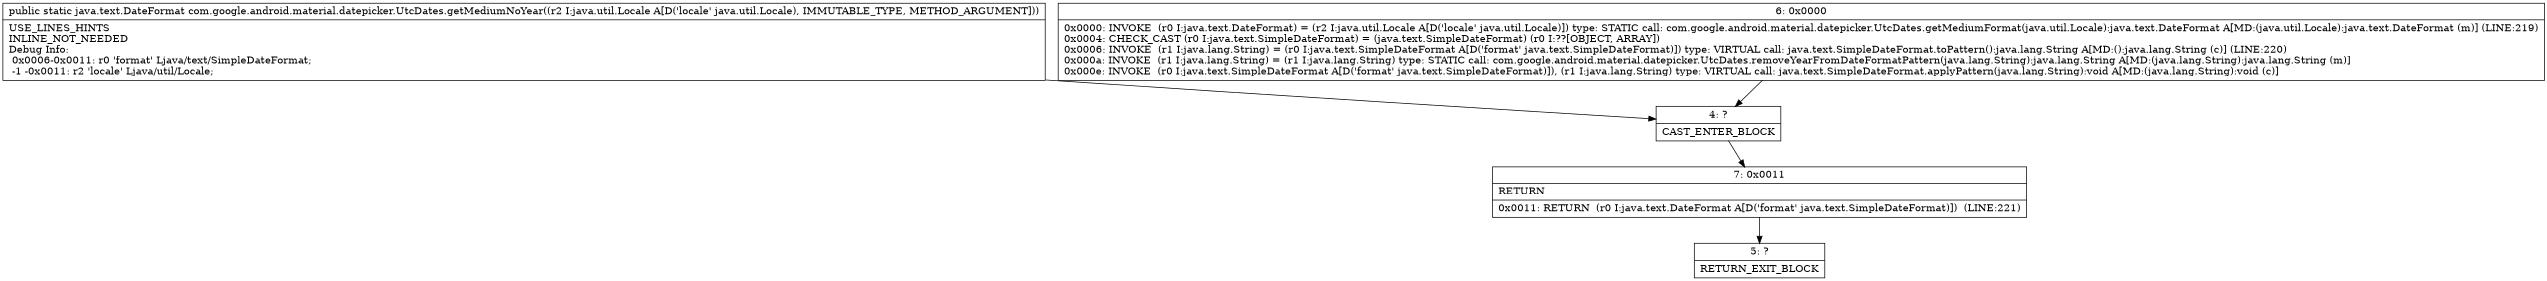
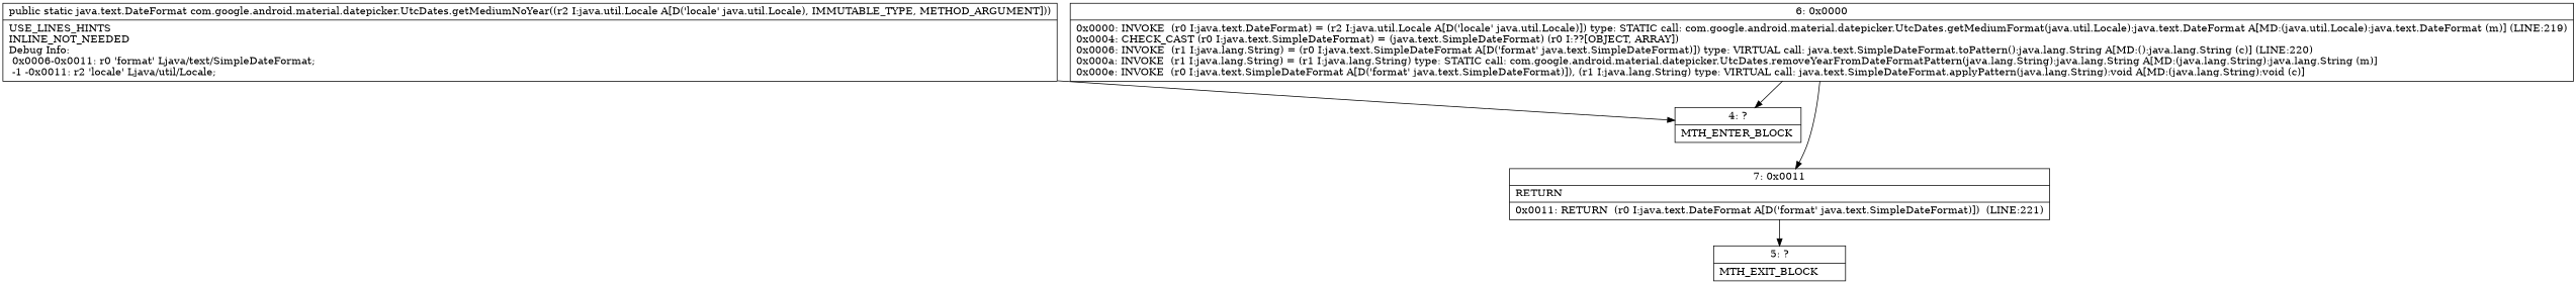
  digraph {
    node [shape=record]
-   n1 [label="{4\:\ ?|CAST_ENTER_BLOCK\l}"]
+   n1 [label="{4\:\ ?|MTH_ENTER_BLOCK\l}"]
    n2 [label="{6\:\ 0x0000|0x0000: INVOKE  (r0 I:java.text.DateFormat) = (r2 I:java.util.Locale A[D('locale' java.util.Locale)]) type: STATIC call: com.google.android.material.datepicker.UtcDates.getMediumFormat(java.util.Locale):java.text.DateFormat A[MD:(java.util.Locale):java.text.DateFormat (m)] (LINE:219)\l0x0004: CHECK_CAST (r0 I:java.text.SimpleDateFormat) = (java.text.SimpleDateFormat) (r0 I:??[OBJECT, ARRAY]) \l0x0006: INVOKE  (r1 I:java.lang.String) = (r0 I:java.text.SimpleDateFormat A[D('format' java.text.SimpleDateFormat)]) type: VIRTUAL call: java.text.SimpleDateFormat.toPattern():java.lang.String A[MD:():java.lang.String (c)] (LINE:220)\l0x000a: INVOKE  (r1 I:java.lang.String) = (r1 I:java.lang.String) type: STATIC call: com.google.android.material.datepicker.UtcDates.removeYearFromDateFormatPattern(java.lang.String):java.lang.String A[MD:(java.lang.String):java.lang.String (m)]\l0x000e: INVOKE  (r0 I:java.text.SimpleDateFormat A[D('format' java.text.SimpleDateFormat)]), (r1 I:java.lang.String) type: VIRTUAL call: java.text.SimpleDateFormat.applyPattern(java.lang.String):void A[MD:(java.lang.String):void (c)]\l}"]
    n3 [label="{7\:\ 0x0011|RETURN\l|0x0011: RETURN  (r0 I:java.text.DateFormat A[D('format' java.text.SimpleDateFormat)])  (LINE:221)\l}"]
-   n4 [label="{5\:\ ?|RETURN_EXIT_BLOCK\l}"]
+   n4 [label="{5\:\ ?|MTH_EXIT_BLOCK\l}"]
    n5 [label="{public static java.text.DateFormat com.google.android.material.datepicker.UtcDates.getMediumNoYear((r2 I:java.util.Locale A[D('locale' java.util.Locale), IMMUTABLE_TYPE, METHOD_ARGUMENT]))  | USE_LINES_HINTS\lINLINE_NOT_NEEDED\lDebug Info:\l  0x0006\-0x0011: r0 'format' Ljava\/text\/SimpleDateFormat;\l  \-1 \-0x0011: r2 'locale' Ljava\/util\/Locale;\l}"]
    n2 -> n1
-   n1 -> n3
+   n2 -> n3
    n3 -> n4
    n5 -> n1
  }
